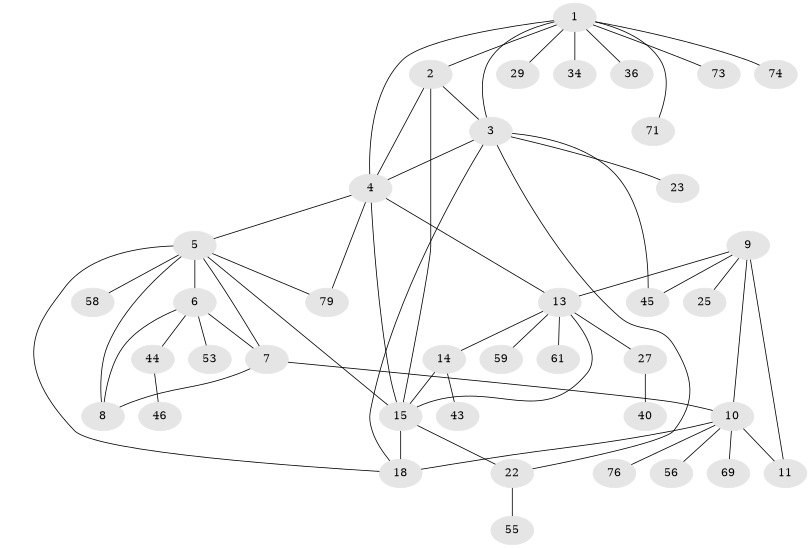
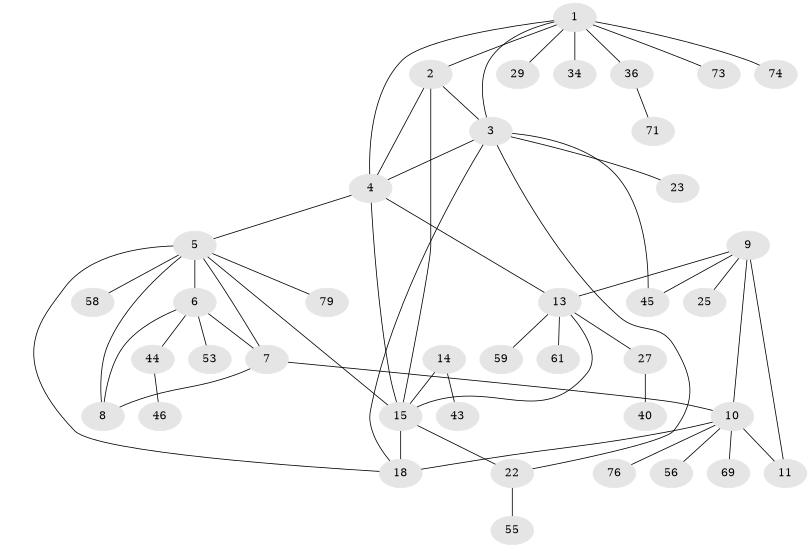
  graph {
    node [color=gray90 style=filled]
    1 [super="+21"]
    2 [super="+38"]
    3
    4
    29
    34
    36 [super="+57"]
    71
    73
    74
    15 [super="+16+78+48+41+54+17+50"]
    18 [super="+19+31+20"]
    22
    23
    45
    5 [super="+28"]
    13
    79
    9 [super="+12+66"]
    10
    11
    25
    55 [super="+62"]
    6 [super="+37+52+33"]
    7
    8 [super="+35+26+24"]
    58
    27 [super="+32+39"]
    14
    59
    61
    44
    53 [super="+67"]
    40
    46
    56 [super="+60"]
    69
    76
    43
    1 -- 2
    1 -- 3
    1 -- 4
    1 -- 29
    1 -- 34
    1 -- 36
-   1 -- 71
+   36 -- 71
    1 -- 73
    1 -- 74
    2 -- 3
    2 -- 4
    2 -- 15
    3 -- 4
    3 -- 18
    3 -- 22
    3 -- 23
    3 -- 45
    4 -- 15
    4 -- 5
    4 -- 13
-   4 -- 79
    15 -- 18 [weight=3]
    15 -- 22
    22 -- 55
    5 -- 15
    5 -- 18 [weight=2]
    5 -- 79
    5 -- 6
    5 -- 7
    5 -- 8
    5 -- 58
    13 -- 15 [weight=2]
    13 -- 27
-   13 -- 14
    13 -- 59
    13 -- 61
    9 -- 45
    9 -- 13
    9 -- 10 [weight=2]
    9 -- 11 [weight=2]
    9 -- 25
    10 -- 18
    10 -- 11
    10 -- 56
    10 -- 69
    10 -- 76
    6 -- 7
    6 -- 8
    6 -- 44
    6 -- 53
    7 -- 10
    7 -- 8
    27 -- 40
    14 -- 15 [weight=2]
    14 -- 43
    44 -- 46
  }
